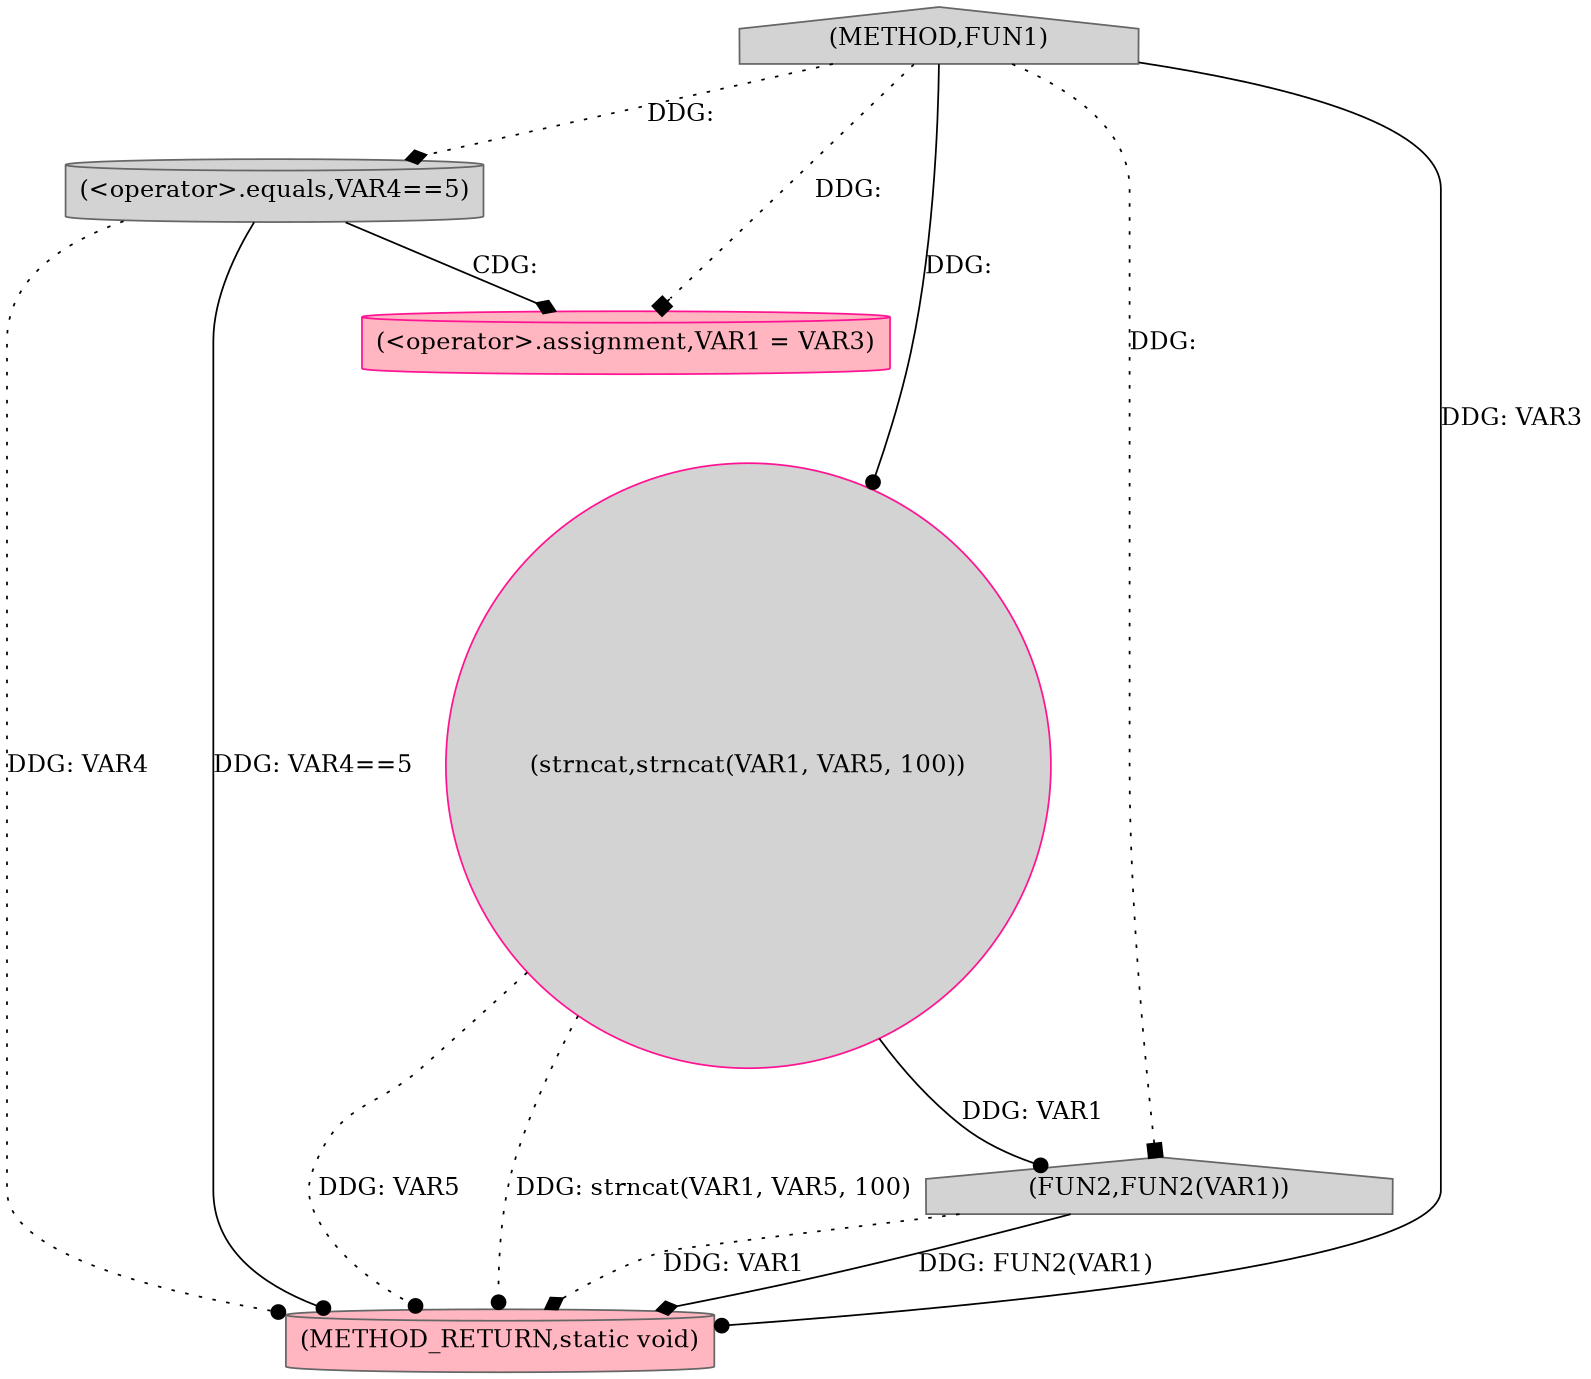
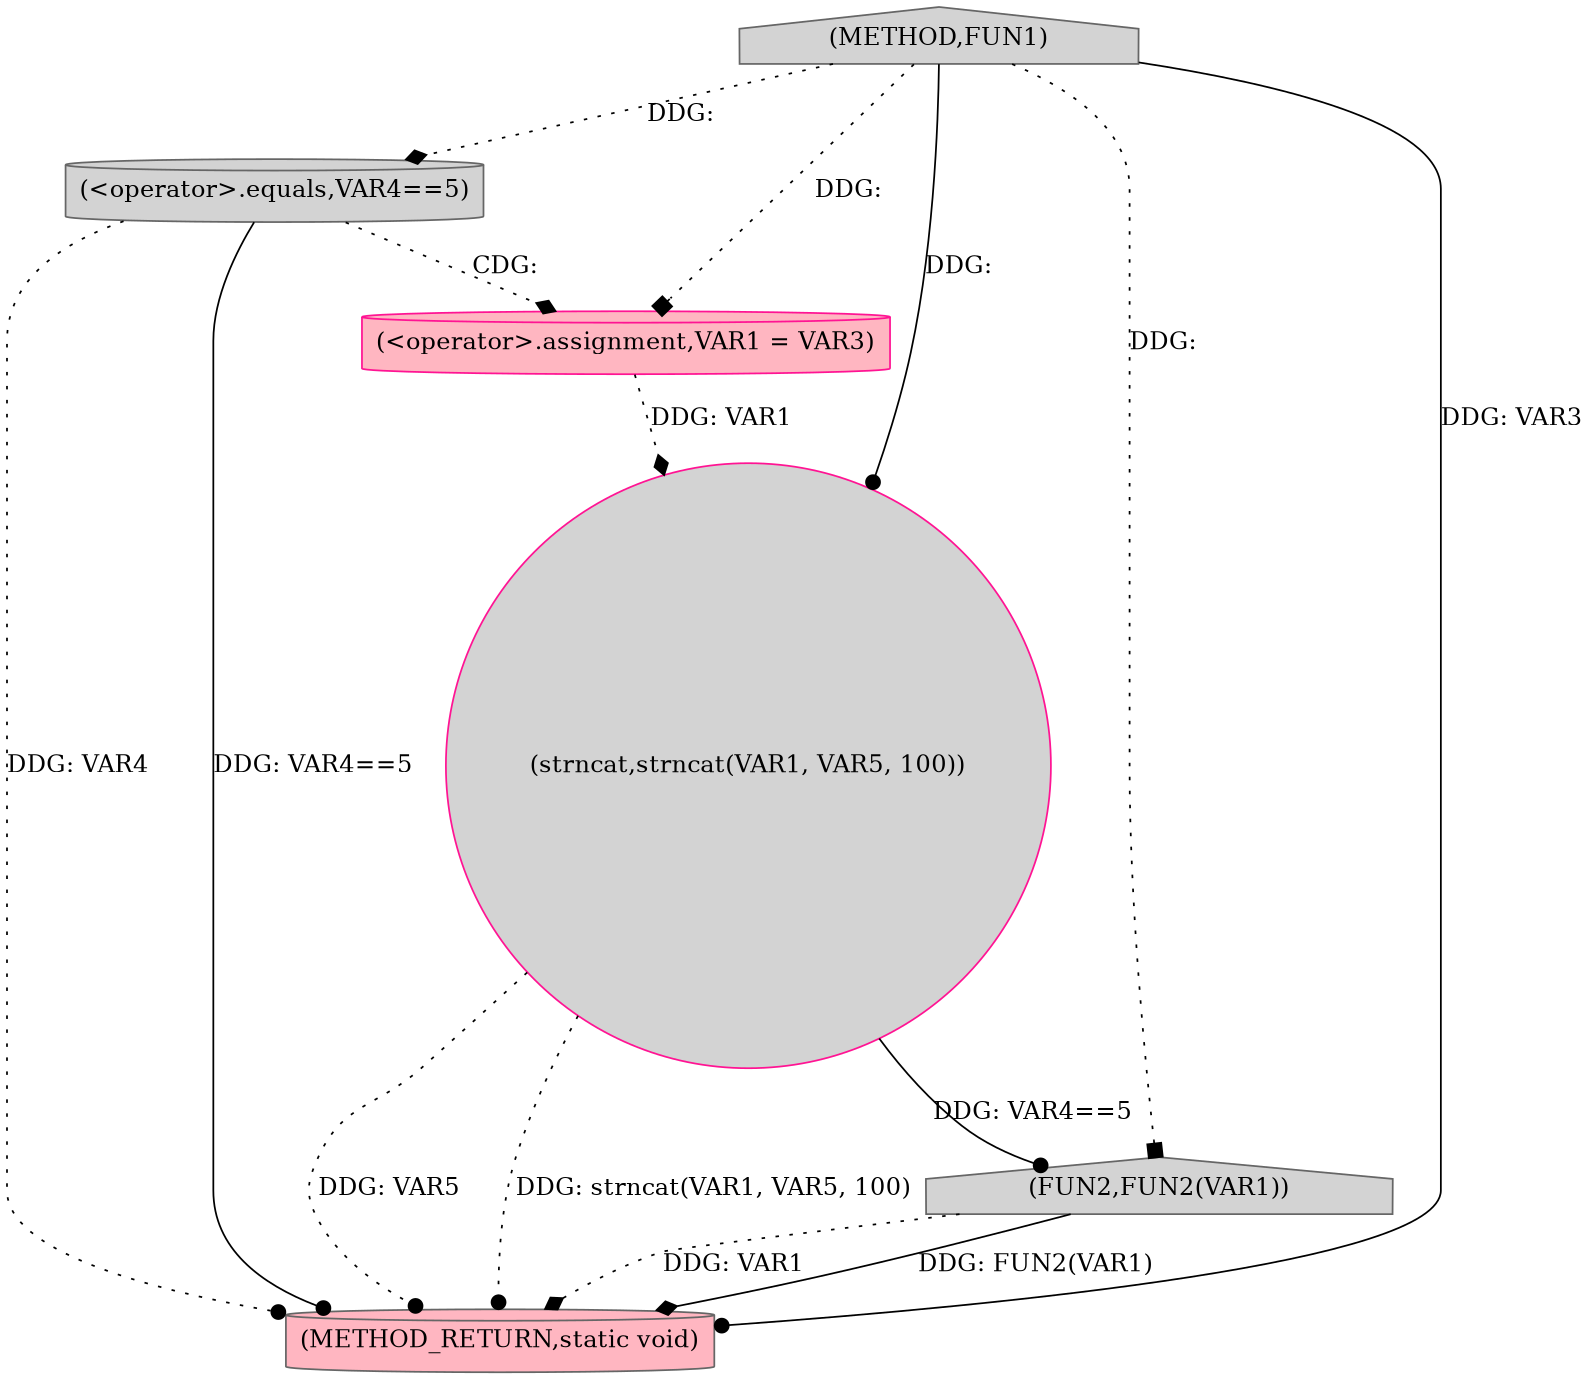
  digraph {
    node [color=gray40 fillcolor=lightgrey shape=cylinder style=filled]
    edge [arrowhead=dot style=dotted]
    n1 [label="(METHOD,FUN1)" shape=house]
    n2 [label="(<operator>.equals,VAR4==5)"]
    n3 [color=deeppink fillcolor=lightpink label="(<operator>.assignment,VAR1 = VAR3)"]
    n4 [color=deeppink label="(strncat,strncat(VAR1, VAR5, 100))" shape=circle]
    n5 [label="(FUN2,FUN2(VAR1))" shape=house]
    n6 [fillcolor=lightpink label="(METHOD_RETURN,static void)"]
    n1 -> n2 [arrowhead=diamond label="DDG: "]
    n1 -> n3 [arrowhead=box label="DDG: "]
    n1 -> n4 [label="DDG: " style=solid]
    n1 -> n5 [arrowhead=box label="DDG: "]
    n1 -> n6 [label="DDG: VAR3" style=solid]
-   n2 -> n3 [arrowhead=diamond label="CDG: " style=solid]
+   n2 -> n3 [arrowhead=diamond label="CDG: "]
    n2 -> n6 [label="DDG: VAR4"]
    n2 -> n6 [label="DDG: VAR4==5" style=solid]
-   n4 -> n5 [label="DDG: VAR1" style=solid]
+   n3 -> n4 [arrowhead=diamond label="DDG: VAR1"]
+   n4 -> n5 [label="DDG: VAR4==5" style=solid]
    n4 -> n6 [label="DDG: VAR5"]
    n4 -> n6 [label="DDG: strncat(VAR1, VAR5, 100)"]
    n5 -> n6 [arrowhead=diamond label="DDG: FUN2(VAR1)" style=solid]
    n5 -> n6 [arrowhead=diamond label="DDG: VAR1"]
  }
